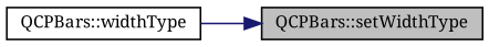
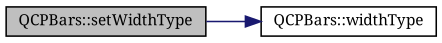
  digraph {
    rankdir=LR
    fontname="Noto Serif"
    node [color=black fontname="Noto Serif" fontsize=10 shape=record style=filled]
    n1 [fillcolor=grey75 fontcolor=black height=0.2 label="QCPBars::setWidthType" width=0.4]
    n2 [fillcolor=white height=0.2 label="QCPBars::widthType" width=0.4]
-   n2 -> n1 [color=midnightblue fontname="Noto Serif" fontsize=10 labelfontname=Helvetica labelfontsize=10 style=solid]
+   n1 -> n2 [color=midnightblue fontname="Noto Serif" fontsize=10 labelfontname=Helvetica labelfontsize=10 style=solid]
  }
